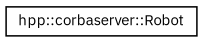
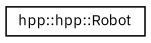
  digraph {
    rankdir=LR
    fontname="IBM Plex Sans"
-   n1 [color=black fillcolor=white fontname="IBM Plex Sans" fontsize=10 height=0.2 label="hpp::corbaserver::Robot" shape=record style=filled width=0.4]
+   n1 [color=black fillcolor=white fontname="IBM Plex Sans" fontsize=10 height=0.2 label="hpp::hpp::Robot" shape=record style=filled width=0.4]
  }
